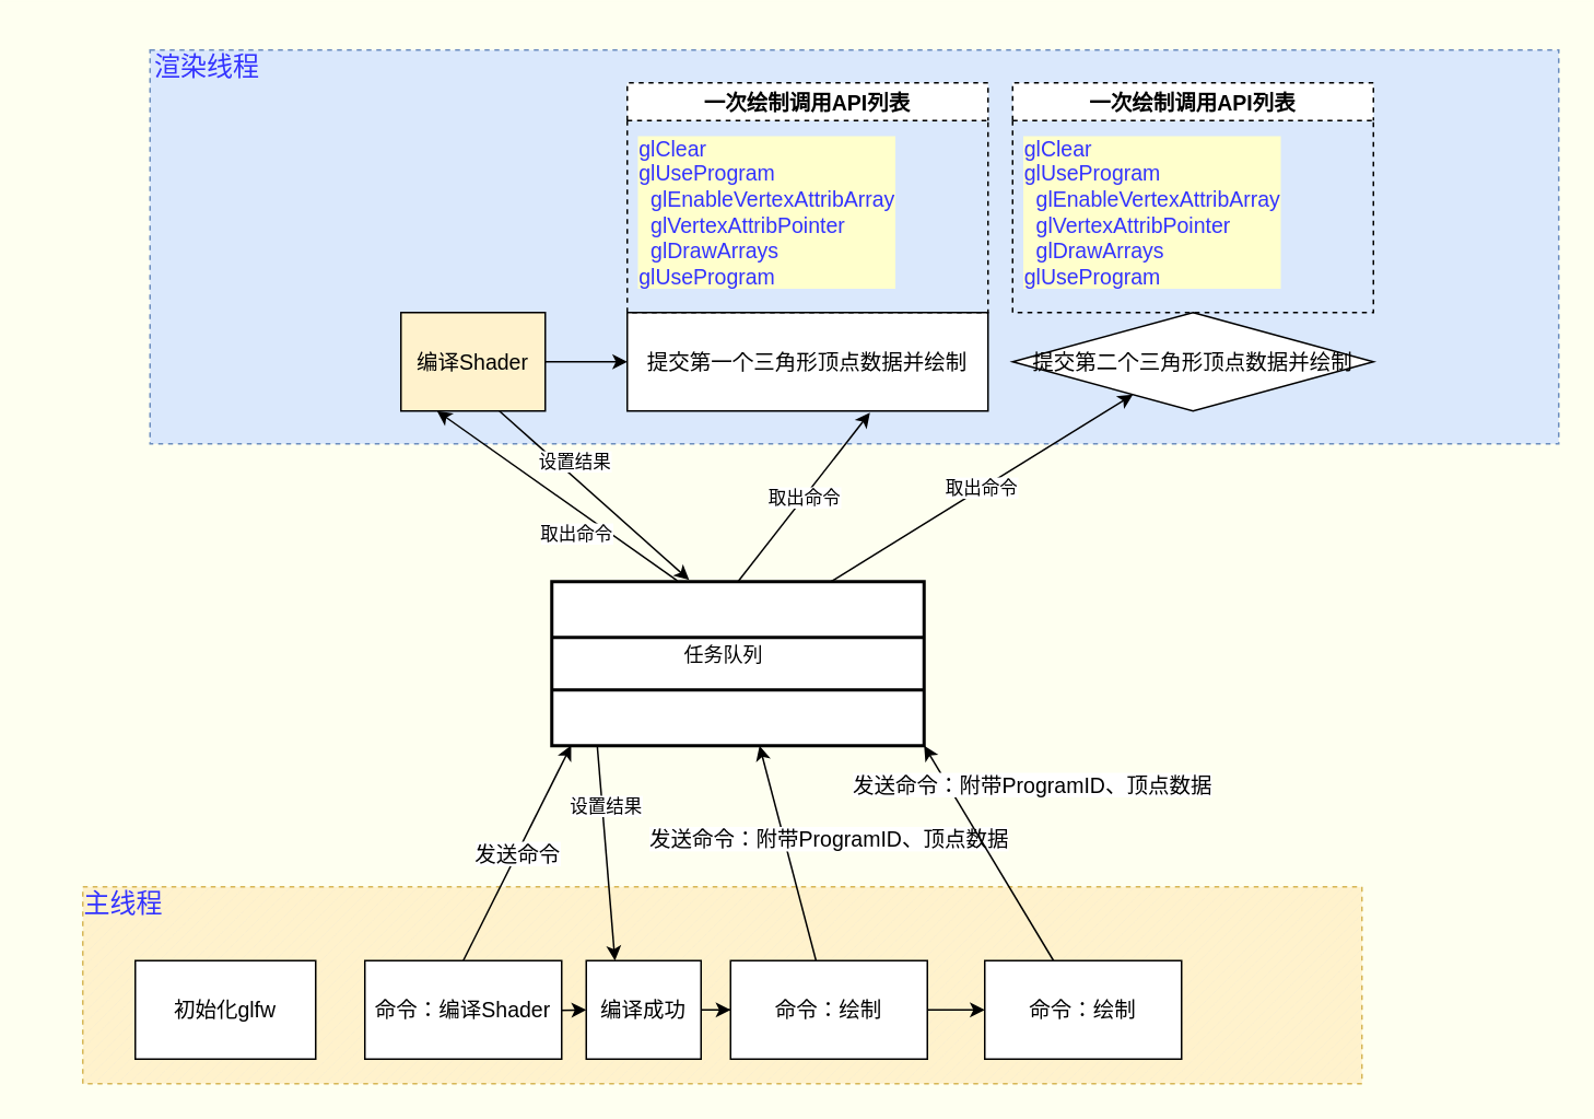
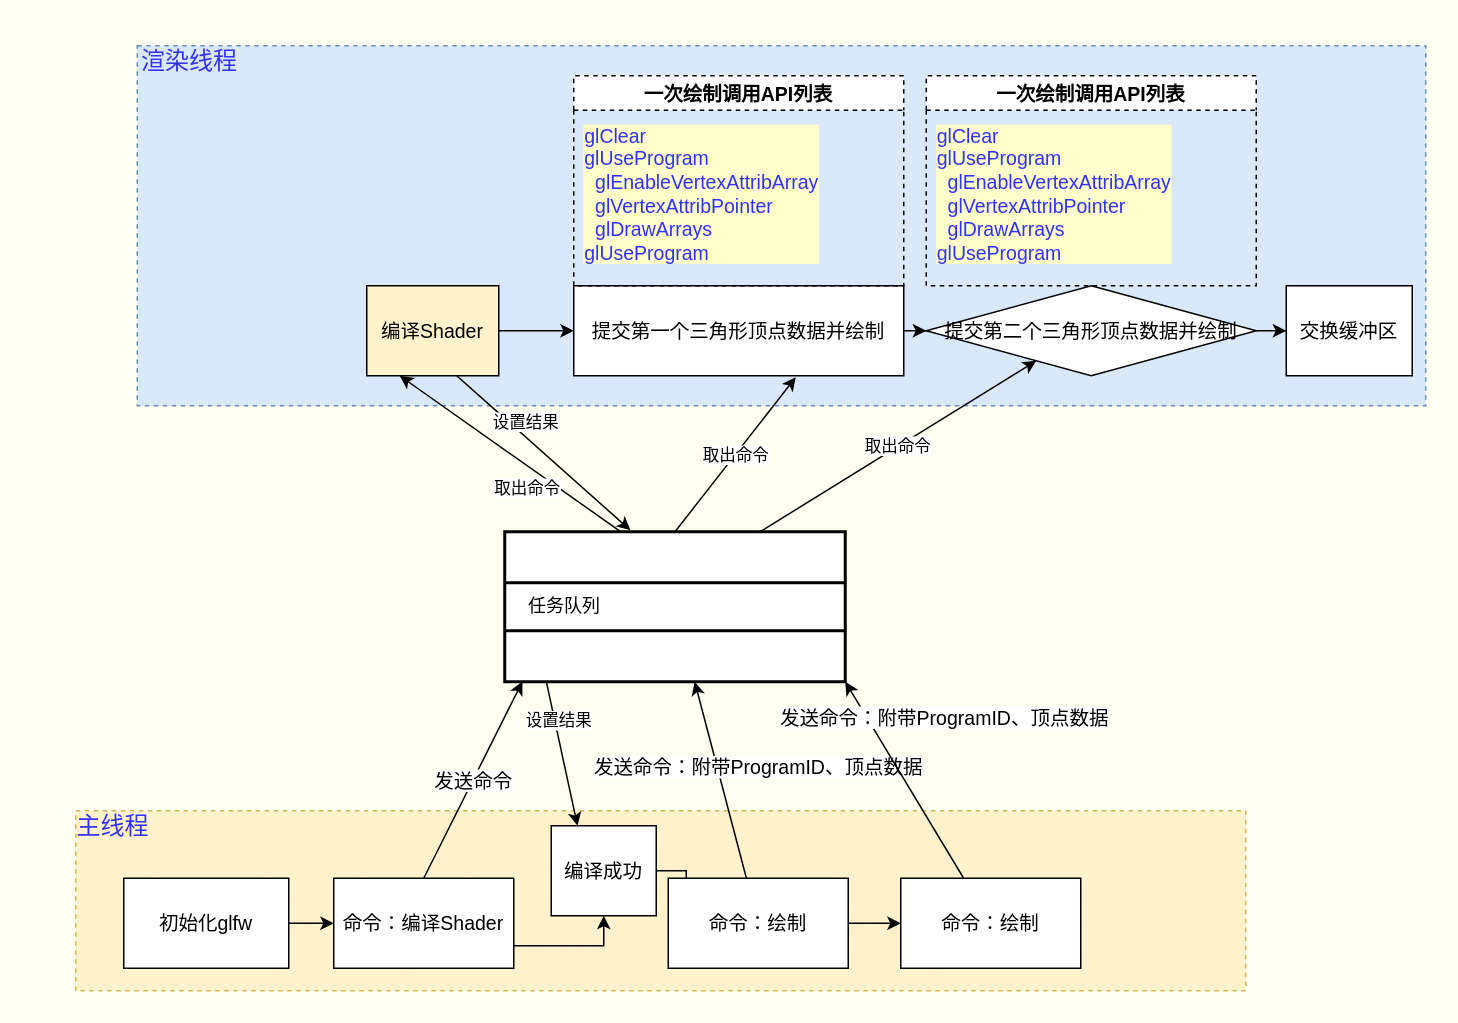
  <mxCell id="0" />
  <mxCell id="1" parent="0" />
  <mxCell id="2" value="" style="verticalLabelPosition=bottom;verticalAlign=top;html=1;shape=mxgraph.basic.patternFillRect;fillStyle=diag;step=5;fillStrokeWidth=0.2;fillStrokeColor=#dddddd;dashed=1;fillColor=#fff2cc;strokeColor=#d6b656;fontSize=13;" parent="1" vertex="1"><mxGeometry x="50" y="540" width="780" height="120" as="geometry" /></mxCell>
  <mxCell id="3" value="" style="rounded=0;whiteSpace=wrap;html=1;dashed=1;fillColor=#dae8fc;strokeColor=#6c8ebf;fontSize=13;" parent="1" vertex="1"><mxGeometry x="91" y="30" width="859" height="240" as="geometry" /></mxCell>
+ <mxCell id="4" value="" style="edgeStyle=orthogonalEdgeStyle;rounded=0;orthogonalLoop=1;jettySize=auto;html=1;fontSize=13;" parent="1" source="5" target="7" edge="1"><mxGeometry relative="1" as="geometry" /></mxCell>
  <mxCell id="5" value="提交第一个三角形顶点数据并绘制" style="rounded=0;whiteSpace=wrap;html=1;fontSize=13;" parent="1" vertex="1"><mxGeometry x="382" y="190" width="220" height="60" as="geometry" /></mxCell>
+ <mxCell id="6" value="" style="edgeStyle=orthogonalEdgeStyle;rounded=0;orthogonalLoop=1;jettySize=auto;html=1;fontSize=13;" parent="1" source="7" target="10" edge="1"><mxGeometry relative="1" as="geometry" /></mxCell>
  <mxCell id="7" value="提交第二个三角形顶点数据并绘制" style="rhombus;whiteSpace=wrap;html=1;fontSize=13;" parent="1" vertex="1"><mxGeometry x="617" y="190" width="220" height="60" as="geometry" /></mxCell>
  <mxCell id="8" style="edgeStyle=orthogonalEdgeStyle;rounded=0;orthogonalLoop=1;jettySize=auto;html=1;entryX=0;entryY=0.5;entryDx=0;entryDy=0;fontSize=13;" parent="1" source="9" target="5" edge="1"><mxGeometry relative="1" as="geometry" /></mxCell>
  <mxCell id="9" value="编译Shader" style="rounded=0;whiteSpace=wrap;html=1;fontSize=13;fillColor=#fff2cc;" parent="1" vertex="1"><mxGeometry x="244" y="190" width="88" height="60" as="geometry" /></mxCell>
+ <mxCell id="10" value="交换缓冲区" style="rounded=0;whiteSpace=wrap;html=1;fontSize=13;" parent="1" vertex="1"><mxGeometry x="857" y="190" width="84" height="60" as="geometry" /></mxCell>
+ <mxCell id="11" value="" style="edgeStyle=orthogonalEdgeStyle;rounded=0;orthogonalLoop=1;jettySize=auto;html=1;" edge="1" parent="1" source="12" target="14"><mxGeometry relative="1" as="geometry" /></mxCell>
  <mxCell id="12" value="初始化glfw" style="rounded=0;whiteSpace=wrap;html=1;fontSize=13;" parent="1" vertex="1"><mxGeometry x="82" y="585" width="110" height="60" as="geometry" /></mxCell>
  <mxCell id="13" value="" style="edgeStyle=orthogonalEdgeStyle;rounded=0;orthogonalLoop=1;jettySize=auto;html=1;fontSize=13;" parent="1" target="16" edge="1"><mxGeometry relative="1" as="geometry"><mxPoint x="302" y="615" as="sourcePoint" /></mxGeometry></mxCell>
  <mxCell id="14" value="命令：编译Shader" style="rounded=0;whiteSpace=wrap;html=1;fontSize=13;" parent="1" vertex="1"><mxGeometry x="222" y="585" width="120" height="60" as="geometry" /></mxCell>
  <mxCell id="15" value="" style="edgeStyle=orthogonalEdgeStyle;rounded=0;orthogonalLoop=1;jettySize=auto;html=1;" parent="1" source="16" target="19" edge="1"><mxGeometry relative="1" as="geometry" /></mxCell>
- <mxCell id="16" value="编译成功" style="rounded=0;whiteSpace=wrap;html=1;fontSize=13;" parent="1" vertex="1"><mxGeometry x="357" y="585" width="70" height="60" as="geometry" /></mxCell>
+ <mxCell id="16" value="编译成功" style="rounded=0;whiteSpace=wrap;html=1;fontSize=13;" parent="1" vertex="1"><mxGeometry x="367" y="550" width="70" height="60" as="geometry" /></mxCell>
  <mxCell id="17" value="发送命令" style="endArrow=classic;html=1;rounded=0;entryX=0.948;entryY=0.002;entryDx=0;entryDy=0;exitX=0.5;exitY=0;exitDx=0;exitDy=0;fontSize=13;entryPerimeter=0;" parent="1" source="14" target="31" edge="1"><mxGeometry width="50" height="50" relative="1" as="geometry"><mxPoint x="414" y="415" as="sourcePoint" /><mxPoint x="464" y="365" as="targetPoint" /></mxGeometry></mxCell>
  <mxCell id="18" style="edgeStyle=orthogonalEdgeStyle;rounded=0;orthogonalLoop=1;jettySize=auto;html=1;entryX=0;entryY=0.5;entryDx=0;entryDy=0;fontSize=13;" parent="1" source="19" target="21" edge="1"><mxGeometry relative="1" as="geometry" /></mxCell>
  <mxCell id="19" value="命令：绘制" style="rounded=0;whiteSpace=wrap;html=1;fontSize=13;" parent="1" vertex="1"><mxGeometry x="445" y="585" width="120" height="60" as="geometry" /></mxCell>
  <mxCell id="20" value="发送命令：附带ProgramID、顶点数据" style="endArrow=classic;html=1;rounded=0;fontSize=13;" parent="1" source="19" target="31" edge="1"><mxGeometry x="0.027" y="-26" width="50" height="50" relative="1" as="geometry"><mxPoint x="749" y="330" as="sourcePoint" /><mxPoint x="799" y="280" as="targetPoint" /><mxPoint x="1" as="offset" /></mxGeometry></mxCell>
  <mxCell id="21" value="命令：绘制" style="rounded=0;whiteSpace=wrap;html=1;fontSize=13;" parent="1" vertex="1"><mxGeometry x="600" y="585" width="120" height="60" as="geometry" /></mxCell>
  <mxCell id="22" value="发送命令：附带ProgramID、顶点数据" style="endArrow=classic;html=1;rounded=0;fontSize=13;entryX=0;entryY=0;entryDx=0;entryDy=0;" parent="1" source="21" target="31" edge="1"><mxGeometry x="0.286" y="-44" width="50" height="50" relative="1" as="geometry"><mxPoint x="999" y="330" as="sourcePoint" /><mxPoint x="1073.737" y="190" as="targetPoint" /><mxPoint as="offset" /></mxGeometry></mxCell>
  <mxCell id="23" value="" style="group;labelBackgroundColor=none;" parent="1" vertex="1" connectable="0"><mxGeometry x="617" y="50" width="220" height="140" as="geometry" /></mxCell>
  <mxCell id="24" value="一次绘制调用API列表" style="swimlane;dashed=1;fontSize=13;" parent="23" vertex="1"><mxGeometry width="220.0" height="140" as="geometry" /></mxCell>
  <mxCell id="25" value="&lt;div style=&quot;text-align: left;&quot;&gt;glClear&lt;/div&gt;&lt;div style=&quot;text-align: left;&quot;&gt;glUseProgram&lt;/div&gt;&lt;div style=&quot;text-align: left;&quot;&gt;&amp;nbsp; glEnableVertexAttribArray&lt;/div&gt;&lt;div style=&quot;text-align: left;&quot;&gt;&amp;nbsp; glVertexAttribPointer&lt;/div&gt;&lt;div style=&quot;text-align: left;&quot;&gt;&amp;nbsp; glDrawArrays&lt;/div&gt;&lt;div style=&quot;text-align: left;&quot;&gt;glUseProgram&lt;/div&gt;" style="text;html=1;align=center;verticalAlign=middle;resizable=0;points=[];autosize=1;strokeColor=none;fillColor=none;fontSize=13;labelBackgroundColor=#FFFFCC;fontColor=#3333FF;" parent="23" vertex="1"><mxGeometry y="29" width="170" height="100" as="geometry" /></mxCell>
  <mxCell id="26" value="" style="group;labelBackgroundColor=none;" parent="1" vertex="1" connectable="0"><mxGeometry x="382" y="50" width="220" height="140" as="geometry" /></mxCell>
  <mxCell id="27" value="一次绘制调用API列表" style="swimlane;dashed=1;fontSize=13;" parent="26" vertex="1"><mxGeometry width="220.0" height="140" as="geometry" /></mxCell>
  <mxCell id="28" value="&lt;div style=&quot;text-align: left;&quot;&gt;glClear&lt;/div&gt;&lt;div style=&quot;text-align: left;&quot;&gt;glUseProgram&lt;/div&gt;&lt;div style=&quot;text-align: left;&quot;&gt;&amp;nbsp; glEnableVertexAttribArray&lt;/div&gt;&lt;div style=&quot;text-align: left;&quot;&gt;&amp;nbsp; glVertexAttribPointer&lt;/div&gt;&lt;div style=&quot;text-align: left;&quot;&gt;&amp;nbsp; glDrawArrays&lt;/div&gt;&lt;div style=&quot;text-align: left;&quot;&gt;glUseProgram&lt;/div&gt;" style="text;html=1;align=center;verticalAlign=middle;resizable=0;points=[];autosize=1;strokeColor=none;fillColor=none;fontSize=13;labelBackgroundColor=#FFFFCC;fontColor=#3333FF;" parent="26" vertex="1"><mxGeometry y="29" width="170" height="100" as="geometry" /></mxCell>
  <mxCell id="29" value="渲染线程" style="text;html=1;strokeColor=none;fillColor=none;align=center;verticalAlign=middle;whiteSpace=wrap;rounded=0;dashed=1;labelBackgroundColor=none;fontSize=16;fontColor=#3333FF;" parent="1" vertex="1"><mxGeometry x="71" y="20" width="110" height="40" as="geometry" /></mxCell>
  <mxCell id="30" value="主线程" style="text;html=1;strokeColor=none;fillColor=none;align=center;verticalAlign=middle;whiteSpace=wrap;rounded=0;dashed=1;labelBackgroundColor=none;fontSize=16;fontColor=#3333FF;" parent="1" vertex="1"><mxGeometry x="20" y="530" width="110" height="40" as="geometry" /></mxCell>
  <mxCell id="31" value="" style="strokeWidth=2;html=1;shape=mxgraph.lean_mapping.buffer_or_safety_stock;direction=west;" parent="1" vertex="1"><mxGeometry x="336" y="354" width="227" height="100" as="geometry" /></mxCell>
  <mxCell id="32" value="取出命令" style="endArrow=classic;html=1;entryX=0.25;entryY=1;entryDx=0;entryDy=0;exitX=0.663;exitY=1.006;exitDx=0;exitDy=0;exitPerimeter=0;" parent="1" source="31" target="9" edge="1"><mxGeometry x="-0.257" y="12" width="50" height="50" relative="1" as="geometry"><mxPoint x="485.75" y="450" as="sourcePoint" /><mxPoint x="310" y="280" as="targetPoint" /><mxPoint as="offset" /></mxGeometry></mxCell>
  <mxCell id="33" value="取出命令" style="endArrow=classic;html=1;exitX=0.5;exitY=1;exitDx=0;exitDy=0;" parent="1" source="31" edge="1"><mxGeometry width="50" height="50" relative="1" as="geometry"><mxPoint x="318.96" y="429.4" as="sourcePoint" /><mxPoint x="530" y="251" as="targetPoint" /></mxGeometry></mxCell>
  <mxCell id="34" value="取出命令" style="endArrow=classic;html=1;exitX=0.25;exitY=1;exitDx=0;exitDy=0;entryX=0.25;entryY=1;entryDx=0;entryDy=0;" parent="1" source="31" target="7" edge="1"><mxGeometry width="50" height="50" relative="1" as="geometry"><mxPoint x="332" y="430" as="sourcePoint" /><mxPoint x="540" y="261" as="targetPoint" /></mxGeometry></mxCell>
- <mxCell id="35" value="任务队列" style="text;html=1;strokeColor=none;fillColor=none;align=center;verticalAlign=middle;whiteSpace=wrap;rounded=0;" parent="1" vertex="1"><mxGeometry x="412" y="389" width="58" height="20" as="geometry" /></mxCell>
+ <mxCell id="35" value="任务队列" style="text;html=1;strokeColor=none;fillColor=none;align=center;verticalAlign=middle;whiteSpace=wrap;rounded=0;" parent="1" vertex="1"><mxGeometry x="347" y="394" width="58" height="20" as="geometry" /></mxCell>
  <mxCell id="36" value="设置结果" style="endArrow=classic;html=1;entryX=0.25;entryY=0;entryDx=0;entryDy=0;exitX=0.878;exitY=0.002;exitDx=0;exitDy=0;exitPerimeter=0;" edge="1" parent="1" source="31" target="16"><mxGeometry x="-0.43" y="2" width="50" height="50" relative="1" as="geometry"><mxPoint x="433" y="394" as="sourcePoint" /><mxPoint x="483" y="344" as="targetPoint" /><mxPoint y="-1" as="offset" /></mxGeometry></mxCell>
  <mxCell id="37" value="设置结果" style="endArrow=classic;html=1;entryX=0.631;entryY=1.01;entryDx=0;entryDy=0;exitX=0.878;exitY=0.002;exitDx=0;exitDy=0;exitPerimeter=0;entryPerimeter=0;" edge="1" parent="1" target="31"><mxGeometry x="-0.29" y="7" width="50" height="50" relative="1" as="geometry"><mxPoint x="304.004" y="250" as="sourcePoint" /><mxPoint x="314.81" y="381.2" as="targetPoint" /><mxPoint as="offset" /></mxGeometry></mxCell>
